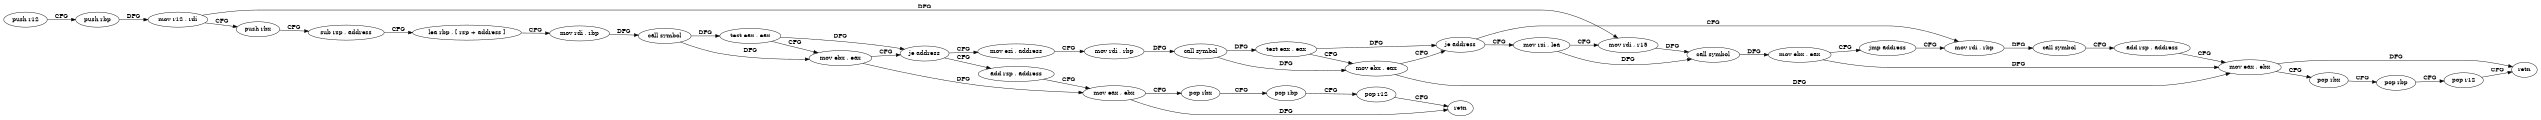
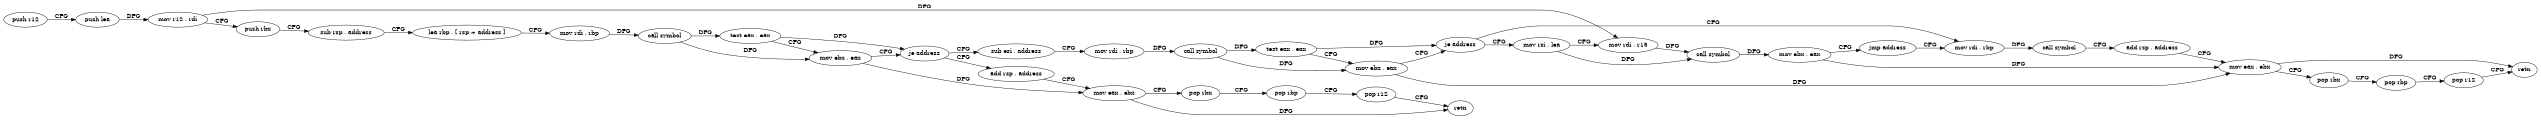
  digraph {
    rankdir=LR
    n1 [label="push r12"]
-   n2 [label="push rbp"]
+   n2 [label="push lea"]
    n3 [label="mov r12 , rdi"]
    n4 [label="push rbx"]
    n5 [label="mov rdi , r15"]
    n6 [label="sub rsp , address"]
    n7 [label="call symbol"]
    n8 [label="lea rbp , [ rsp + address ]"]
    n9 [label="mov rdi , rbp"]
    n10 [label="call symbol"]
    n11 [label="test eax , eax"]
    n12 [label="mov ebx , eax"]
    n13 [label="je address"]
    n14 [label="mov eax , ebx"]
-   n15 [label="mov esi , address"]
+   n15 [label="sub esi , address"]
    n16 [label="add rsp , address"]
    n17 [label="pop rbx"]
    n18 [label=retn]
    n19 [label="mov rdi , rbp"]
    n20 [label="call symbol"]
    n21 [label="test eax , eax"]
    n22 [label="mov ebx , eax"]
    n23 [label="je address"]
    n24 [label="mov eax , ebx"]
    n25 [label="mov rsi , lea"]
    n26 [label="mov rdi , rbp"]
    n27 [label="pop rbx"]
    n28 [label=retn]
    n29 [label="call symbol"]
    n30 [label="mov ebx , eax"]
    n31 [label="add rsp , address"]
    n32 [label="pop rbp"]
    n33 [label="pop r12"]
    n34 [label="jmp address"]
    n35 [label="pop rbp"]
    n36 [label="pop r12"]
    n1 -> n2 [label=CFG]
    n2 -> n3 [label=DFG]
    n3 -> n4 [label=CFG]
    n3 -> n5 [label=DFG]
    n4 -> n6 [label=CFG]
    n5 -> n7 [label=DFG]
    n6 -> n8 [label=CFG]
    n7 -> n30 [label=DFG]
    n8 -> n9 [label=CFG]
    n9 -> n10 [label=DFG]
    n10 -> n11 [label=DFG]
    n10 -> n12 [label=DFG]
    n11 -> n12 [label=CFG]
    n11 -> n13 [label=DFG]
    n12 -> n13 [label=CFG]
    n12 -> n14 [label=DFG]
    n13 -> n15 [label=CFG]
    n13 -> n16 [label=CFG]
    n14 -> n17 [label=CFG]
    n14 -> n18 [label=DFG]
    n15 -> n19 [label=CFG]
    n16 -> n14 [label=CFG]
    n17 -> n32 [label=CFG]
    n19 -> n20 [label=DFG]
    n20 -> n21 [label=DFG]
    n20 -> n22 [label=DFG]
    n21 -> n22 [label=CFG]
    n21 -> n23 [label=DFG]
    n22 -> n23 [label=CFG]
    n22 -> n24 [label=DFG]
    n23 -> n25 [label=CFG]
    n23 -> n26 [label=CFG]
    n24 -> n27 [label=CFG]
    n24 -> n28 [label=DFG]
    n25 -> n5 [label=CFG]
    n25 -> n7 [label=DFG]
    n26 -> n29 [label=DFG]
    n27 -> n35 [label=CFG]
    n29 -> n31 [label=CFG]
    n30 -> n24 [label=DFG]
    n30 -> n34 [label=CFG]
    n31 -> n24 [label=CFG]
    n32 -> n33 [label=CFG]
    n33 -> n18 [label=CFG]
    n34 -> n26 [label=CFG]
    n35 -> n36 [label=CFG]
    n36 -> n28 [label=CFG]
  }
